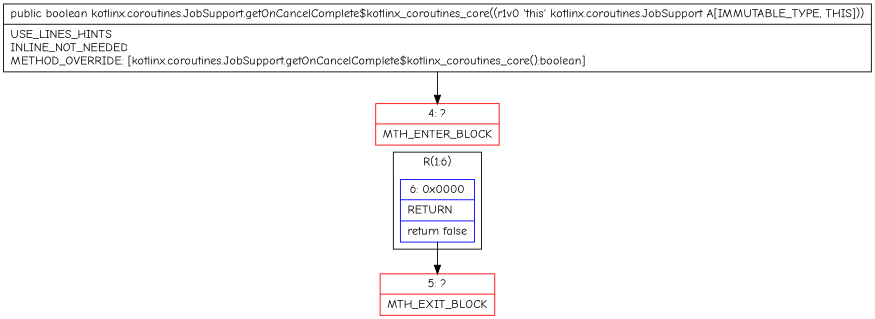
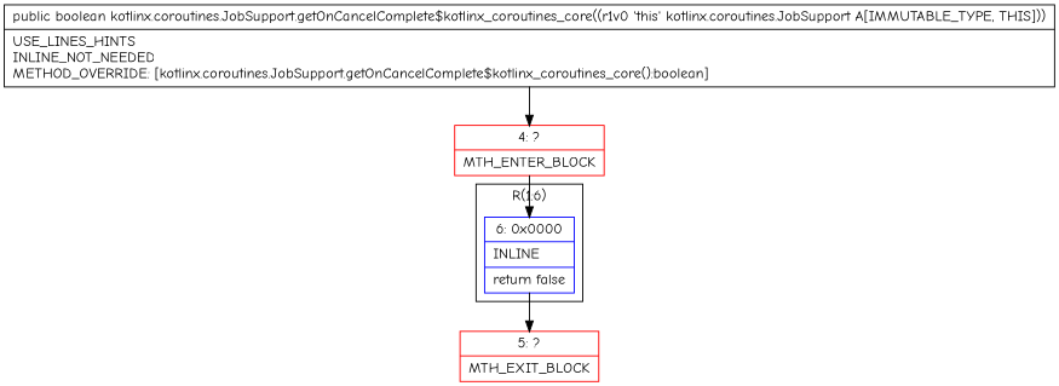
  digraph {
    fontname="Comic Neue"
    node [color=red fontname="Comic Neue" shape=record]
    edge [fontname="Comic Neue"]
-   n1 [color=blue label="{6\:\ 0x0000|RETURN\l|return false\l}"]
+   n1 [color=blue label="{6\:\ 0x0000|INLINE\l|return false\l}"]
    n2 [label="{5\:\ ?|MTH_EXIT_BLOCK\l}"]
    n3 [label="{4\:\ ?|MTH_ENTER_BLOCK\l}"]
    n4 [label="{public boolean kotlinx.coroutines.JobSupport.getOnCancelComplete$kotlinx_coroutines_core((r1v0 'this' kotlinx.coroutines.JobSupport A[IMMUTABLE_TYPE, THIS]))  | USE_LINES_HINTS\lINLINE_NOT_NEEDED\lMETHOD_OVERRIDE: [kotlinx.coroutines.JobSupport.getOnCancelComplete$kotlinx_coroutines_core():boolean]\l}" color=""]
    subgraph cluster_1 {
      label="R(1:6)"
      n1
    }
    n1 -> n2
+   n3 -> n1
    n4 -> n3
  }
